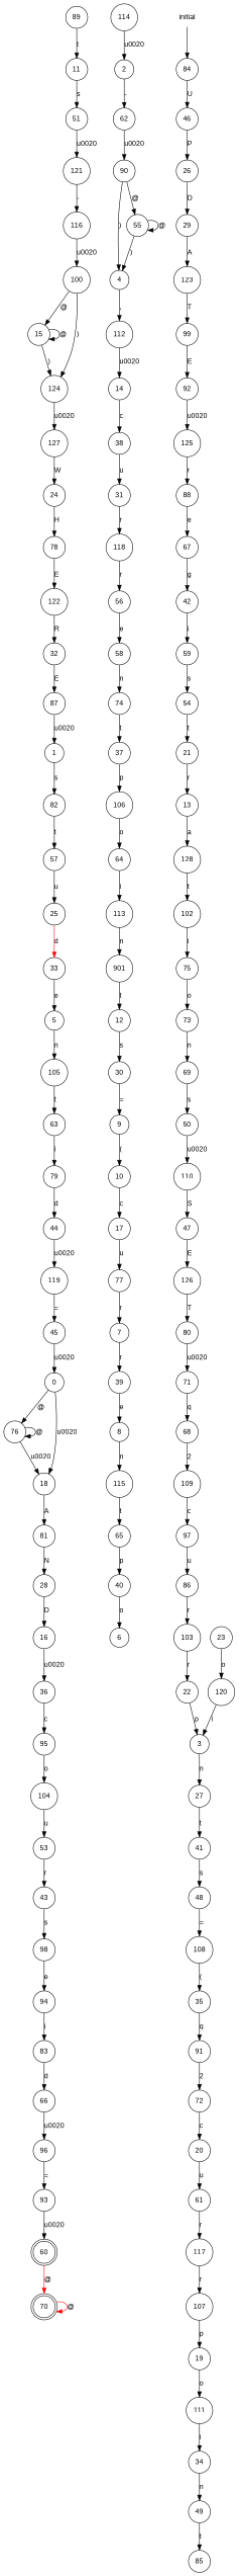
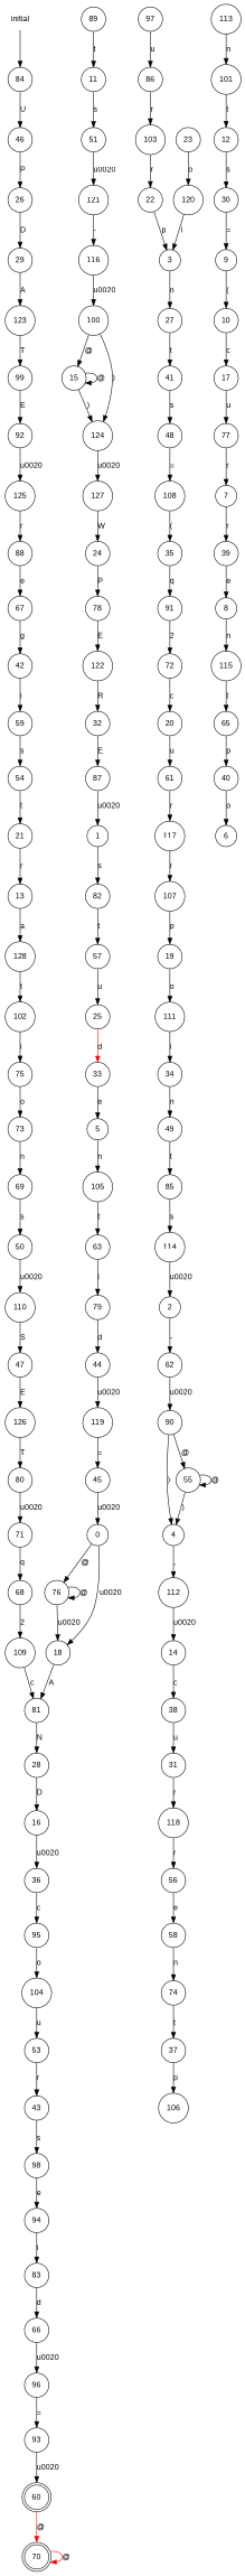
  digraph {
    fontname="Liberation Sans"
    rankdir=TB
    node [fontname="Liberation Sans" shape=circle]
    edge [fontname="Liberation Sans"]
    0
    76
    18
    81
    28
    1
    82
    57
    25
    2
    62
    90
    4
    55
    3
    27
    41
    48
    112
    14
    38
    5
    105
    63
    79
    89
    11
    7
    39
    8
    115
    65
    40
    9
    10
    17
    77
    51
    121
    116
    12
    30
    13
    128
    102
    75
    31
    118
    15
    124
    127
    24
    16
    36
    95
    104
    19
    111
    34
    49
    20
    61
    117
    107
    21
    22
    23
    120
    78
    122
    32
    33
    26
    29
    123
    99
    108
    92
    56
    58
    87
    85
    114
    35
    91
    72
    53
    37
    106
-   64
    113
    6
    42
    59
    54
    43
    98
    94
    83
    44
    119
    45
    46
    47
    126
    80
    71
    50
    110
    100
    74
    60 [shape=doublecircle]
    70 [shape=doublecircle]
-   101 [label=901]
+   101
    66
    96
    93
    67
    68
    109
    97
    86
    69
    73
    84
    initial [shape=plaintext]
    103
    88
    125
    0 -> 76 [label="@"]
    0 -> 18 [label="\u0020"]
    76 -> 76 [label="@"]
    76 -> 18 [label="\u0020"]
    18 -> 81 [label=A]
    81 -> 28 [label=N]
    28 -> 16 [label=D]
    1 -> 82 [label=s]
    82 -> 57 [label=t]
    57 -> 25 [label=u]
    25 -> 33 [color=red label=d]
    2 -> 62 [label="-"]
    62 -> 90 [label="\u0020"]
    90 -> 4 [label=")"]
    90 -> 55 [label="@"]
    4 -> 112 [label=","]
    55 -> 4 [label=")"]
    55 -> 55 [label="@"]
    3 -> 27 [label=n]
    27 -> 41 [label=t]
    41 -> 48 [label=s]
    48 -> 108 [label="="]
    112 -> 14 [label="\u0020"]
    14 -> 38 [label=c]
    38 -> 31 [label=u]
    5 -> 105 [label=n]
    105 -> 63 [label=t]
    63 -> 79 [label=i]
    79 -> 44 [label=d]
    89 -> 11 [label=t]
    11 -> 51 [label=s]
    7 -> 39 [label=r]
    39 -> 8 [label=e]
    8 -> 115 [label=n]
    115 -> 65 [label=t]
    65 -> 40 [label=p]
    40 -> 6 [label=o]
    9 -> 10 [label="("]
    10 -> 17 [label=c]
    17 -> 77 [label=u]
    77 -> 7 [label=r]
    51 -> 121 [label="\u0020"]
    121 -> 116 [label="-"]
    116 -> 100 [label="\u0020"]
    12 -> 30 [label=s]
    30 -> 9 [label="="]
    13 -> 128 [label=a]
    128 -> 102 [label=t]
    102 -> 75 [label=i]
    75 -> 73 [label=o]
    31 -> 118 [label=r]
    118 -> 56 [label=r]
    15 -> 15 [label="@"]
    15 -> 124 [label=")"]
    124 -> 127 [label="\u0020"]
    127 -> 24 [label=W]
-   24 -> 78 [label=H]
+   24 -> 78 [label=P]
    16 -> 36 [label="\u0020"]
    36 -> 95 [label=c]
    95 -> 104 [label=o]
    104 -> 53 [label=u]
    19 -> 111 [label=o]
    111 -> 34 [label=i]
    34 -> 49 [label=n]
    49 -> 85 [label=t]
    20 -> 61 [label=u]
    61 -> 117 [label=r]
    117 -> 107 [label=r]
    107 -> 19 [label=p]
    21 -> 13 [label=r]
    22 -> 3 [label=p]
    23 -> 120 [label=o]
    120 -> 3 [label=i]
    78 -> 122 [label=E]
    122 -> 32 [label=R]
    32 -> 87 [label=E]
    33 -> 5 [label=e]
    26 -> 29 [label=D]
    29 -> 123 [label=A]
    123 -> 99 [label=T]
    99 -> 92 [label=E]
    108 -> 35 [label="("]
    92 -> 125 [label="\u0020"]
    56 -> 58 [label=e]
    58 -> 74 [label=n]
    87 -> 1 [label="\u0020"]
+   85 -> 114 [label=s]
    114 -> 2 [label="\u0020"]
    35 -> 91 [label=q]
    91 -> 72 [label=2]
    72 -> 20 [label=c]
    53 -> 43 [label=r]
    37 -> 106 [label=p]
-   106 -> 64 [label=o]
-   64 -> 113 [label=i]
    113 -> 101 [label=n]
    42 -> 59 [label=i]
    59 -> 54 [label=s]
    54 -> 21 [label=t]
    43 -> 98 [label=s]
    98 -> 94 [label=e]
    94 -> 83 [label=i]
    83 -> 66 [label=d]
    44 -> 119 [label="\u0020"]
    119 -> 45 [label="="]
    45 -> 0 [label="\u0020"]
    46 -> 26 [label=P]
    47 -> 126 [label=E]
    126 -> 80 [label=T]
    80 -> 71 [label="\u0020"]
    71 -> 68 [label=q]
    50 -> 110 [label="\u0020"]
    110 -> 47 [label=S]
    100 -> 15 [label="@"]
    100 -> 124 [label=")"]
    74 -> 37 [label=t]
    60 -> 70 [color=red label="@"]
    70 -> 70 [color=red label="@"]
    101 -> 12 [label=t]
    66 -> 96 [label="\u0020"]
    96 -> 93 [label="="]
    93 -> 60 [label="\u0020"]
    67 -> 42 [label=g]
    68 -> 109 [label=2]
-   109 -> 97 [label=c]
+   109 -> 81 [label=c]
    97 -> 86 [label=u]
    86 -> 103 [label=r]
    69 -> 50 [label=s]
    73 -> 69 [label=n]
    84 -> 46 [label=U]
    initial -> 84
    103 -> 22 [label=r]
    88 -> 67 [label=e]
    125 -> 88 [label=r]
  }
